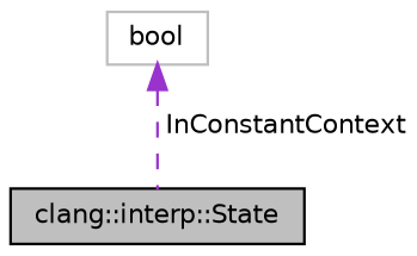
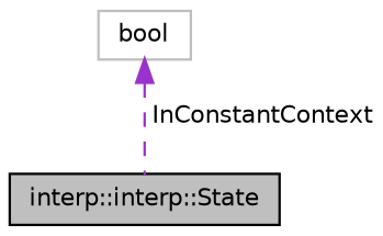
  digraph {
    node [fontname=Helvetica fontsize=10 shape=record]
-   n1 [color=black fillcolor=grey75 fontcolor=black height=0.2 label="clang::interp::State" style=filled width=0.4]
+   n1 [color=black fillcolor=grey75 fontcolor=black height=0.2 label="interp::interp::State" style=filled width=0.4]
    n2 [color=grey75 height=0.2 label=bool width=0.4]
    n2 -> n1 [color=darkorchid3 dir=back fontname=Helvetica fontsize=10 label=" InConstantContext" labelfontname=Helvetica labelfontsize=10 style=dashed]
  }
